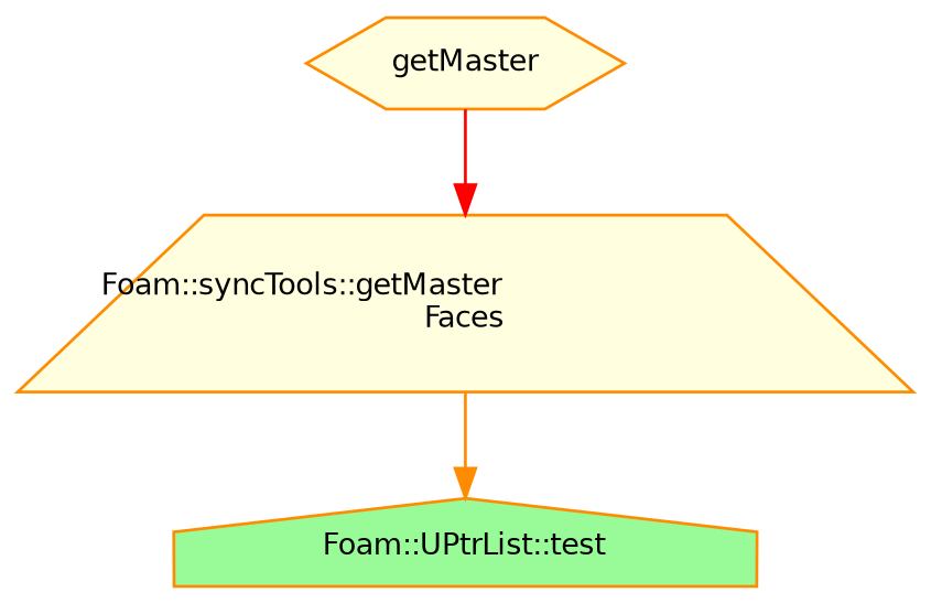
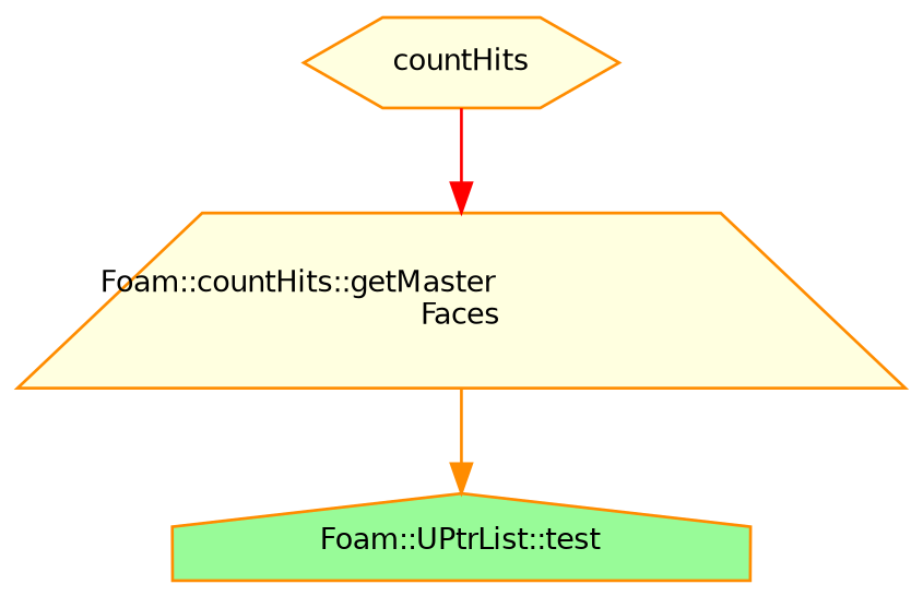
  digraph {
    rankdir=TB
    node [color=darkorange fillcolor=lightyellow fontname=Helvetica fontsize=10 style=filled]
    edge [fontname=Helvetica fontsize=10 labelfontname=Helvetica labelfontsize=10 style=solid]
-   n1 [fontcolor=black height=0.2 label=getMaster shape=hexagon width=0.4]
-   n2 [height=0.2 label="Foam::syncTools::getMaster\lFaces" shape=trapezium width=0.4]
+   n1 [fontcolor=black height=0.2 label=countHits shape=hexagon width=0.4]
+   n2 [height=0.2 label="Foam::countHits::getMaster\lFaces" shape=trapezium width=0.4]
    n3 [fillcolor=palegreen height=0.2 label="Foam::UPtrList::test" shape=house width=0.4]
    n1 -> n2 [color=red]
    n2 -> n3 [color=darkorange]
  }
